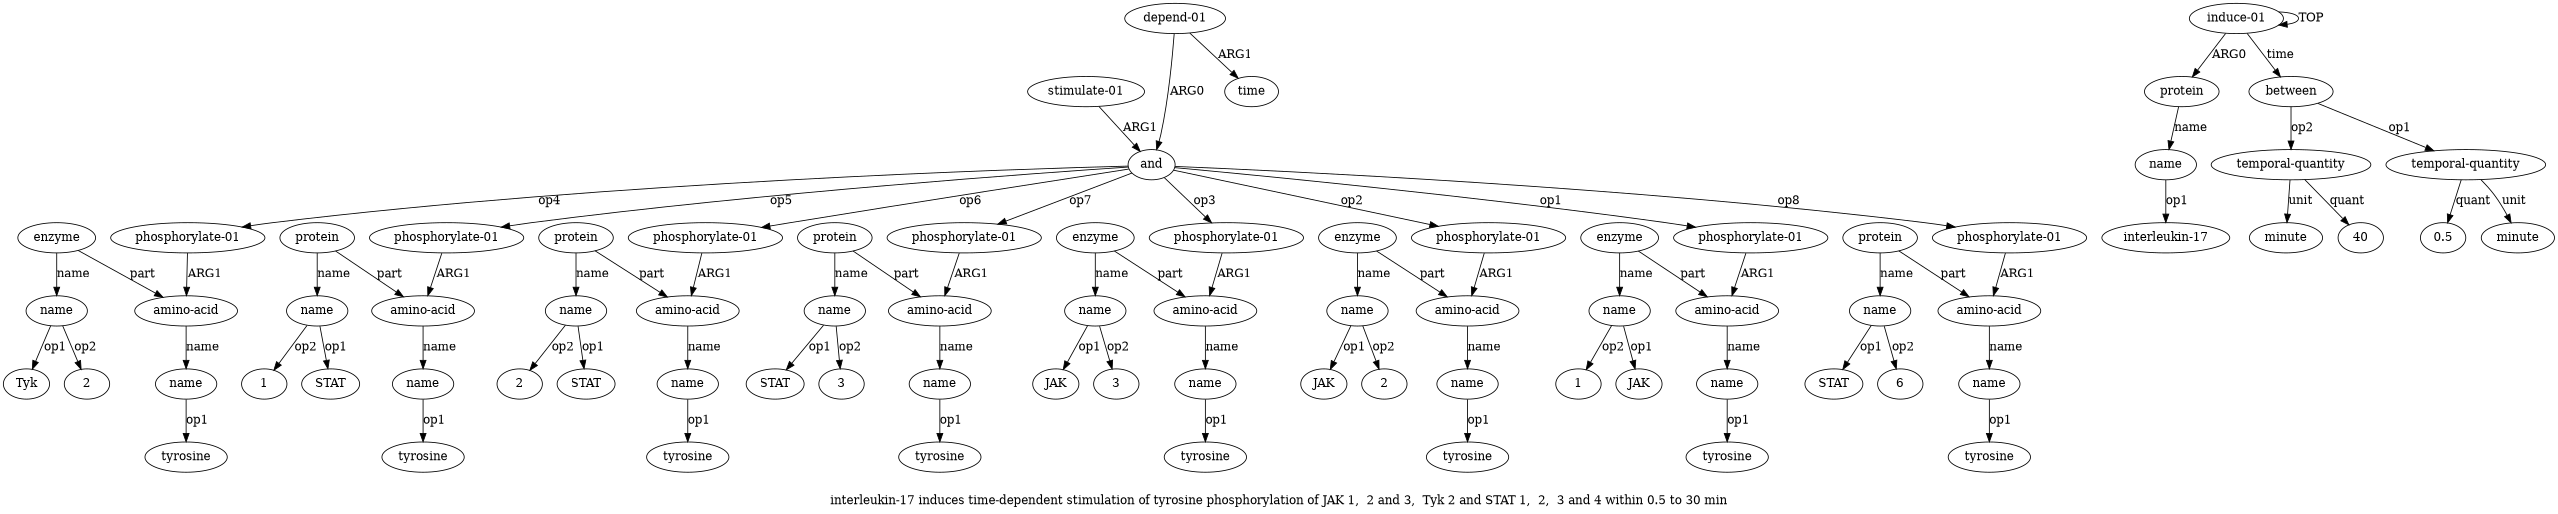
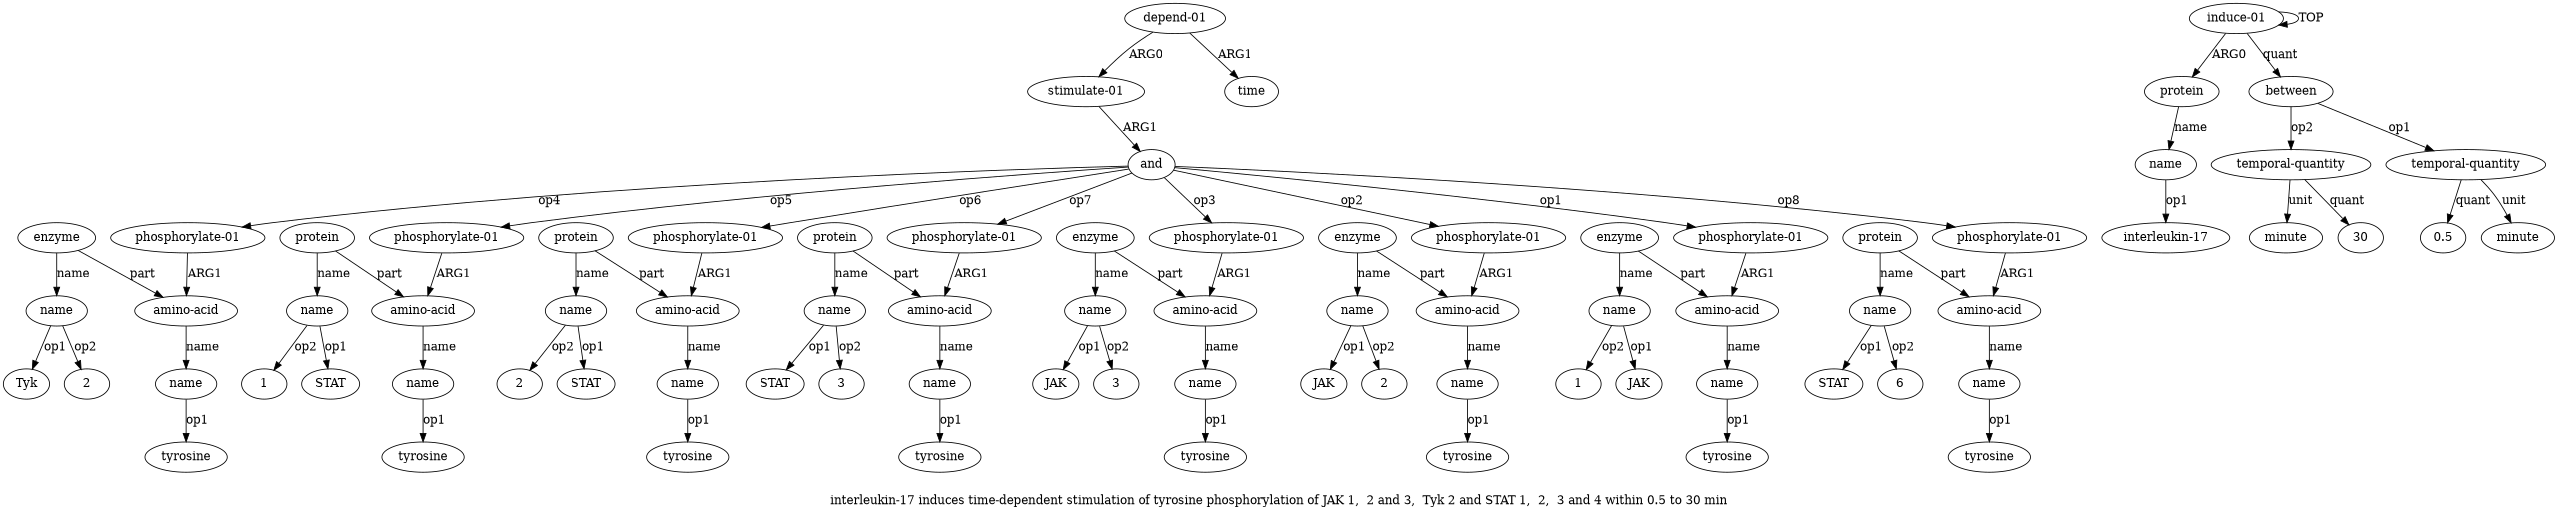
  digraph {
    label="interleukin-17 induces time-dependent stimulation of tyrosine phosphorylation of JAK 1,  2 and 3,  Tyk 2 and STAT 1,  2,  3 and 4 within 0.5 to 30 min"
    node [color=black gold_ind=-1 gold_label=name test_ind=-1 test_label=name]
    edge [color=black gold_label=op1 test_label=op1]
    n1 [gold_ind=20 gold_label="phosphorylate-01" label="phosphorylate-01" test_ind=20 test_label="phosphorylate-01"]
    n2 [gold_ind=21 gold_label="amino-acid" label="amino-acid" test_ind=21 test_label="amino-acid"]
    n3 [gold_ind=22 label=name test_ind=22]
    n4 [gold_label=tyrosine label=tyrosine test_label=tyrosine]
    n5 [gold_ind=23 gold_label=enzyme label=enzyme test_ind=23 test_label=enzyme]
    n6 [gold_ind=24 label=name test_ind=24]
    n7 [gold_label=2 label=2 test_label=2]
    n8 [gold_label=Tyk label=Tyk test_label=Tyk]
    n9 [gold_ind=25 gold_label="phosphorylate-01" label="phosphorylate-01" test_ind=25 test_label="phosphorylate-01"]
    n10 [gold_ind=26 gold_label="amino-acid" label="amino-acid" test_ind=26 test_label="amino-acid"]
    n11 [gold_ind=27 label=name test_ind=27]
    n12 [gold_label=tyrosine label=tyrosine test_label=tyrosine]
    n13 [gold_ind=28 gold_label=protein label=protein test_ind=28 test_label=protein]
    n14 [gold_ind=29 label=name test_ind=29]
    n15 [gold_label=1 label=1 test_label=1]
    n16 [gold_label=STAT label=STAT test_label=STAT]
    n17 [gold_label=STAT label=STAT test_label=STAT]
    n18 [gold_ind=31 gold_label="amino-acid" label="amino-acid" test_ind=31 test_label="amino-acid"]
    n19 [gold_ind=32 label=name test_ind=32]
    n20 [gold_label=tyrosine label=tyrosine test_label=tyrosine]
    n21 [gold_label=JAK label=JAK test_label=JAK]
    n22 [gold_label=tyrosine label=tyrosine test_label=tyrosine]
    n23 [gold_ind=30 gold_label="phosphorylate-01" label="phosphorylate-01" test_ind=30 test_label="phosphorylate-01"]
    n24 [gold_label=STAT label=STAT test_label=STAT]
    n25 [gold_ind=37 label=name test_ind=37]
    n26 [gold_label=tyrosine label=tyrosine test_label=tyrosine]
    n27 [gold_label=tyrosine label=tyrosine test_label=tyrosine]
    n28 [gold_ind=36 gold_label="amino-acid" label="amino-acid" test_ind=36 test_label="amino-acid"]
    n29 [gold_ind=33 gold_label=protein label=protein test_ind=33 test_label=protein]
    n30 [gold_ind=34 label=name test_ind=34]
    n31 [gold_label=2 label=2 test_label=2]
    n32 [gold_label=0.5 label=0.5 test_label=0.5]
    n33 [gold_ind=35 gold_label="phosphorylate-01" label="phosphorylate-01" test_ind=35 test_label="phosphorylate-01"]
    n34 [gold_label=tyrosine label=tyrosine test_label=tyrosine]
    n35 [gold_ind=51 gold_label=minute label=minute test_ind=51 test_label=minute]
    n36 [gold_ind=50 gold_label="temporal-quantity" label="temporal-quantity" test_ind=50 test_label="temporal-quantity"]
-   n37 [gold_label=30 label=40 test_label=30]
+   n37 [gold_label=30 label=30 test_label=30]
    n38 [gold_label=1 label=1 test_label=1]
    n39 [gold_ind=15 gold_label="phosphorylate-01" label="phosphorylate-01" test_ind=15 test_label="phosphorylate-01"]
    n40 [gold_ind=16 gold_label="amino-acid" label="amino-acid" test_ind=16 test_label="amino-acid"]
    n41 [gold_ind=17 label=name test_ind=17]
    n42 [gold_label=tyrosine label=tyrosine test_label=tyrosine]
    n43 [gold_ind=14 label=name test_ind=14]
    n44 [gold_label=2 label=2 test_label=2]
    n45 [gold_label=JAK label=JAK test_label=JAK]
    n46 [gold_ind=11 gold_label="amino-acid" label="amino-acid" test_ind=11 test_label="amino-acid"]
    n47 [gold_ind=12 label=name test_ind=12]
    n48 [gold_ind=10 gold_label="phosphorylate-01" label="phosphorylate-01" test_ind=10 test_label="phosphorylate-01"]
    n49 [gold_ind=13 gold_label=enzyme label=enzyme test_ind=13 test_label=enzyme]
    n50 [gold_ind=39 label=name test_ind=39]
    n51 [gold_label=3 label=3 test_label=3]
    n52 [gold_ind=38 gold_label=protein label=protein test_ind=38 test_label=protein]
    n53 [gold_ind=19 label=name test_ind=19]
    n54 [gold_label=JAK label=JAK test_label=JAK]
    n55 [gold_label=3 label=3 test_label=3]
    n56 [gold_ind=18 gold_label=enzyme label=enzyme test_ind=18 test_label=enzyme]
    n57 [gold_label="interleukin-17" label="interleukin-17" test_label="interleukin-17"]
    n58 [gold_ind=1 gold_label=protein label=protein test_ind=1 test_label=protein]
    n59 [gold_ind=2 label=name test_ind=2]
    n60 [gold_ind=0 gold_label="induce-01" label="induce-01" test_ind=0 test_label="induce-01"]
    n61 [gold_ind=47 gold_label=between label=between test_ind=47 test_label=between]
    n62 [gold_ind=3 gold_label="stimulate-01" label="stimulate-01" test_ind=3 test_label="stimulate-01"]
    n63 [gold_ind=4 gold_label=and label=and test_ind=4 test_label=and]
    n64 [gold_ind=48 gold_label="temporal-quantity" label="temporal-quantity" test_ind=48 test_label="temporal-quantity"]
    n65 [gold_ind=5 gold_label="phosphorylate-01" label="phosphorylate-01" test_ind=5 test_label="phosphorylate-01"]
    n66 [gold_ind=40 gold_label="phosphorylate-01" label="phosphorylate-01" test_ind=40 test_label="phosphorylate-01"]
    n67 [gold_ind=49 gold_label=minute label=minute test_ind=49 test_label=minute]
    n68 [gold_ind=6 gold_label="amino-acid" label="amino-acid" test_ind=6 test_label="amino-acid"]
    n69 [gold_ind=41 gold_label="amino-acid" label="amino-acid" test_ind=41 test_label="amino-acid"]
    n70 [gold_ind=7 label=name test_ind=7]
    n71 [gold_ind=42 label=name test_ind=42]
    n72 [gold_ind=9 label=name test_ind=9]
    n73 [gold_ind=8 gold_label=enzyme label=enzyme test_ind=8 test_label=enzyme]
    n74 [gold_label=4 label=6 test_label=4]
    n75 [gold_label=STAT label=STAT test_label=STAT]
    n76 [gold_ind=46 gold_label=time label=time test_ind=46 test_label=time]
    n77 [gold_ind=44 label=name test_ind=44]
    n78 [gold_ind=45 gold_label="depend-01" label="depend-01" test_ind=45 test_label="depend-01"]
    n79 [gold_ind=43 gold_label=protein label=protein test_ind=43 test_label=protein]
    n1 -> n2 [gold_label=ARG1 label=ARG1 test_label=ARG1]
    n2 -> n3 [gold_label=name label=name test_label=name]
    n3 -> n4 [label=op1]
    n5 -> n2 [gold_label=part label=part test_label=part]
    n5 -> n6 [gold_label=name label=name test_label=name]
    n6 -> n7 [gold_label=op2 label=op2 test_label=op2]
    n6 -> n8 [label=op1]
    n9 -> n10 [gold_label=ARG1 label=ARG1 test_label=ARG1]
    n10 -> n11 [gold_label=name label=name test_label=name]
    n11 -> n12 [label=op1]
    n13 -> n10 [gold_label=part label=part test_label=part]
    n13 -> n14 [gold_label=name label=name test_label=name]
    n14 -> n15 [gold_label=op2 label=op2 test_label=op2]
    n14 -> n16 [label=op1]
    n18 -> n19 [gold_label=name label=name test_label=name]
    n19 -> n20 [label=op1]
    n23 -> n18 [gold_label=ARG1 label=ARG1 test_label=ARG1]
    n25 -> n26 [label=op1]
    n28 -> n25 [gold_label=name label=name test_label=name]
    n29 -> n18 [gold_label=part label=part test_label=part]
    n29 -> n30 [gold_label=name label=name test_label=name]
    n30 -> n17 [label=op1]
    n30 -> n31 [gold_label=op2 label=op2 test_label=op2]
    n33 -> n28 [gold_label=ARG1 label=ARG1 test_label=ARG1]
    n36 -> n35 [gold_label=unit label=unit test_label=unit]
    n36 -> n37 [gold_label=quant label=quant test_label=quant]
    n39 -> n40 [gold_label=ARG1 label=ARG1 test_label=ARG1]
    n40 -> n41 [gold_label=name label=name test_label=name]
    n41 -> n42 [label=op1]
    n43 -> n44 [gold_label=op2 label=op2 test_label=op2]
    n43 -> n45 [label=op1]
    n46 -> n47 [gold_label=name label=name test_label=name]
    n47 -> n34 [label=op1]
    n48 -> n46 [gold_label=ARG1 label=ARG1 test_label=ARG1]
    n49 -> n43 [gold_label=name label=name test_label=name]
    n49 -> n46 [gold_label=part label=part test_label=part]
    n50 -> n24 [label=op1]
    n50 -> n51 [gold_label=op2 label=op2 test_label=op2]
    n52 -> n28 [gold_label=part label=part test_label=part]
    n52 -> n50 [gold_label=name label=name test_label=name]
    n53 -> n54 [label=op1]
    n53 -> n55 [gold_label=op2 label=op2 test_label=op2]
    n56 -> n40 [gold_label=part label=part test_label=part]
    n56 -> n53 [gold_label=name label=name test_label=name]
    n58 -> n59 [gold_label=name label=name test_label=name]
    n59 -> n57 [label=op1]
    n60 -> n58 [gold_label=ARG0 label=ARG0 test_label=ARG0]
    n60 -> n60 [gold_label=TOP label=TOP test_label=TOP]
-   n60 -> n61 [gold_label=time label=time test_label=time]
+   n60 -> n61 [gold_label=time label=quant test_label=time]
    n61 -> n36 [gold_label=op2 label=op2 test_label=op2]
    n61 -> n64 [label=op1]
    n62 -> n63 [gold_label=ARG1 label=ARG1 test_label=ARG1]
    n63 -> n1 [gold_label=op4 label=op4 test_label=op4]
    n63 -> n9 [gold_label=op5 label=op5 test_label=op5]
    n63 -> n23 [gold_label=op6 label=op6 test_label=op6]
    n63 -> n33 [gold_label=op7 label=op7 test_label=op7]
    n63 -> n39 [gold_label=op3 label=op3 test_label=op3]
    n63 -> n48 [gold_label=op2 label=op2 test_label=op2]
    n63 -> n65 [label=op1]
    n63 -> n66 [gold_label=op8 label=op8 test_label=op8]
    n64 -> n32 [gold_label=quant label=quant test_label=quant]
    n64 -> n67 [gold_label=unit label=unit test_label=unit]
    n65 -> n68 [gold_label=ARG1 label=ARG1 test_label=ARG1]
    n66 -> n69 [gold_label=ARG1 label=ARG1 test_label=ARG1]
    n68 -> n70 [gold_label=name label=name test_label=name]
    n69 -> n71 [gold_label=name label=name test_label=name]
    n70 -> n22 [label=op1]
    n71 -> n27 [label=op1]
    n72 -> n21 [label=op1]
    n72 -> n38 [gold_label=op2 label=op2 test_label=op2]
    n73 -> n68 [gold_label=part label=part test_label=part]
    n73 -> n72 [gold_label=name label=name test_label=name]
    n77 -> n74 [gold_label=op2 label=op2 test_label=op2]
    n77 -> n75 [label=op1]
-   n78 -> n63 [gold_label=ARG0 label=ARG0 test_label=ARG0]
+   n78 -> n62 [gold_label=ARG0 label=ARG0 test_label=ARG0]
    n78 -> n76 [gold_label=ARG1 label=ARG1 test_label=ARG1]
    n79 -> n69 [gold_label=part label=part test_label=part]
    n79 -> n77 [gold_label=name label=name test_label=name]
  }
